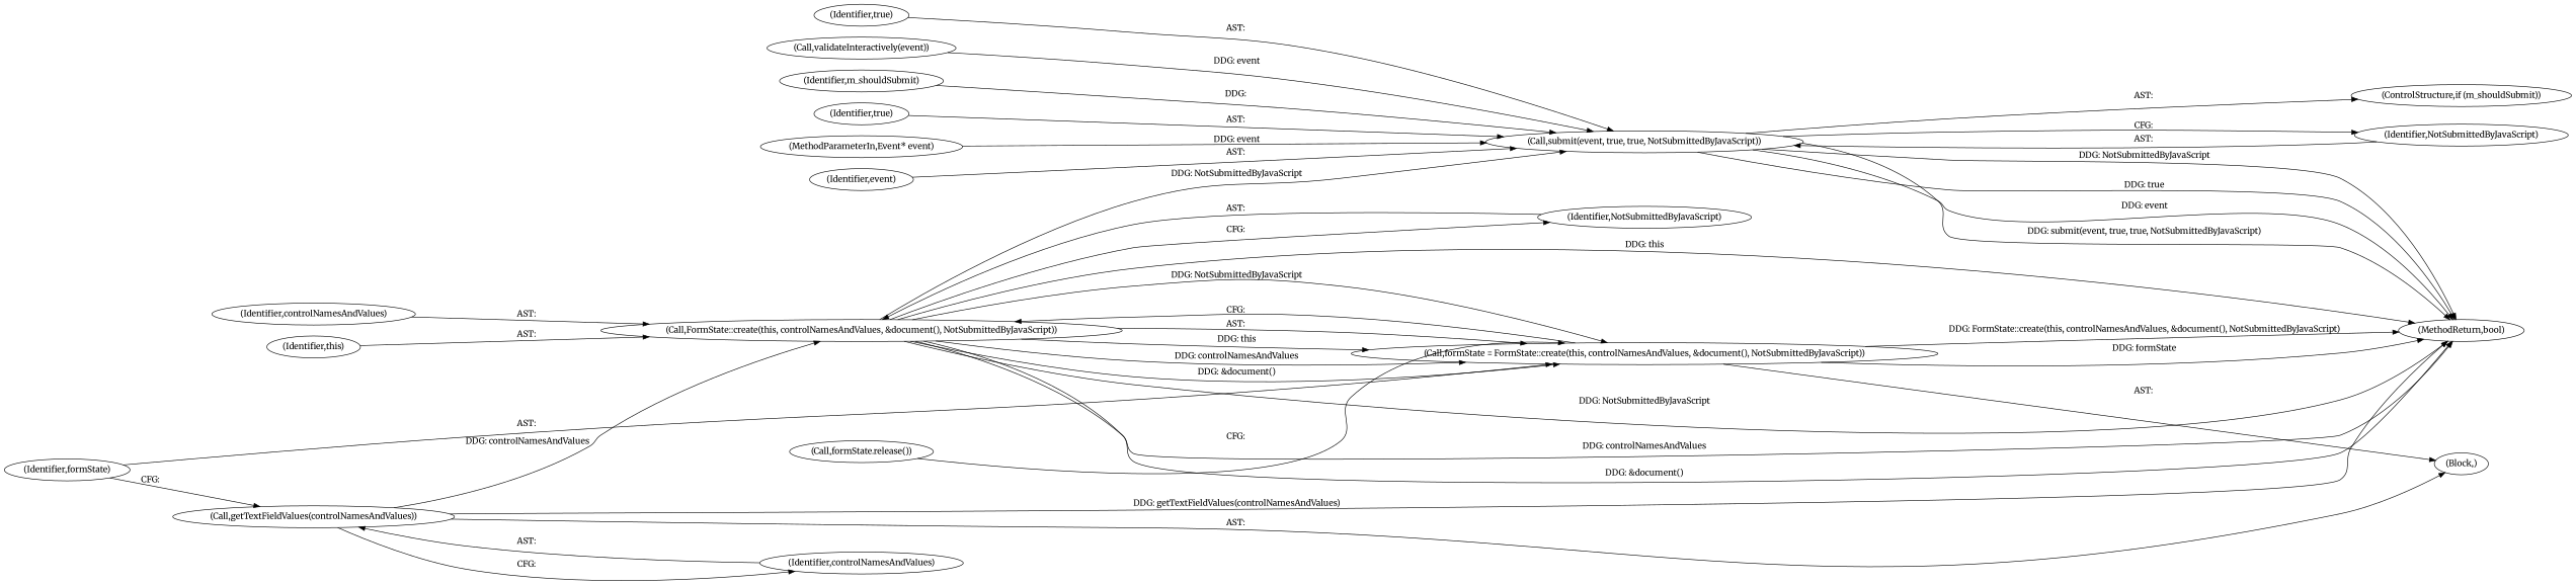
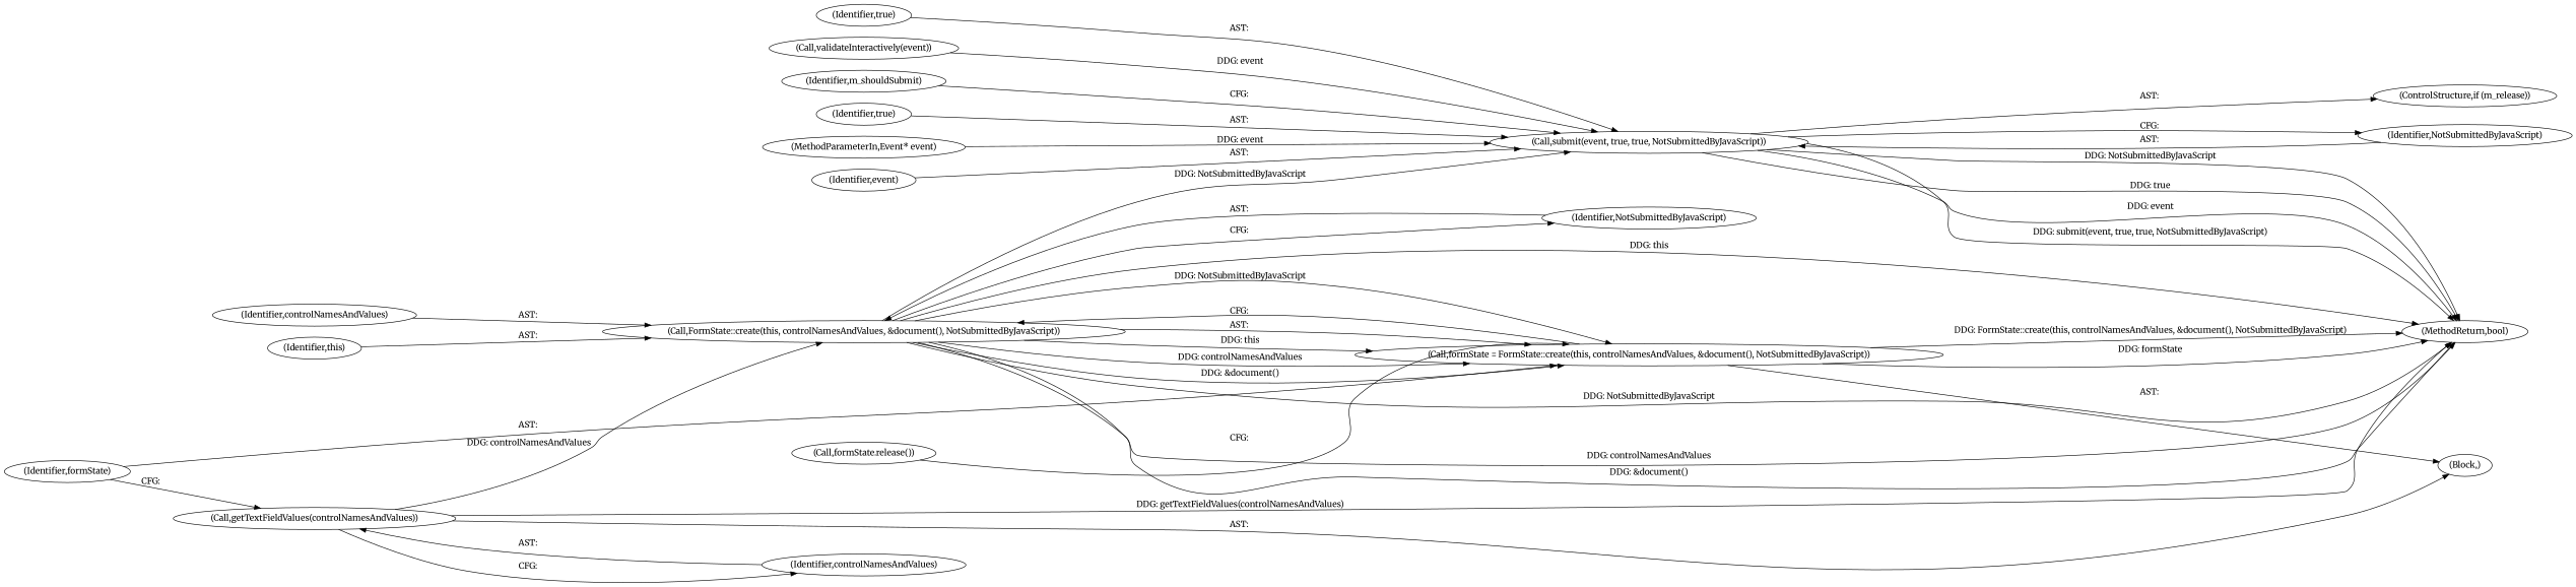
  digraph {
    fontname=Merriweather
    rankdir=LR
    node [fontname=Merriweather]
    edge [fontname=Merriweather]
    n1 [label="(Call,FormState::create(this, controlNamesAndValues, &document(), NotSubmittedByJavaScript))"]
    n2 [label="(Call,formState = FormState::create(this, controlNamesAndValues, &document(), NotSubmittedByJavaScript))"]
    n3 [label="(Call,submit(event, true, true, NotSubmittedByJavaScript))"]
    n4 [label="(MethodReturn,bool)"]
    n5 [label="(Identifier,NotSubmittedByJavaScript)"]
    n6 [label="(Block,)"]
-   n7 [label="(ControlStructure,if (m_shouldSubmit))"]
+   n7 [label="(ControlStructure,if (m_release))"]
    n8 [label="(Identifier,NotSubmittedByJavaScript)"]
    n9 [label="(Call,getTextFieldValues(controlNamesAndValues))"]
    n10 [label="(Identifier,controlNamesAndValues)"]
    n11 [label="(Identifier,controlNamesAndValues)"]
    n12 [label="(Identifier,m_shouldSubmit)"]
    n13 [label="(Identifier,true)"]
    n14 [label="(MethodParameterIn,Event* event)"]
    n15 [label="(Identifier,formState)"]
    n16 [label="(Identifier,this)"]
    n17 [label="(Identifier,event)"]
    n18 [label="(Identifier,true)"]
    n19 [label="(Call,validateInteractively(event))"]
    n20 [label="(Call,formState.release())"]
    n1 -> n2 [label="AST: "]
    n1 -> n2 [label="DDG: this"]
    n1 -> n2 [label="DDG: controlNamesAndValues"]
    n1 -> n2 [label="DDG: &document()"]
    n1 -> n2 [label="DDG: NotSubmittedByJavaScript"]
    n1 -> n3 [label="DDG: NotSubmittedByJavaScript"]
    n1 -> n4 [label="DDG: NotSubmittedByJavaScript"]
    n1 -> n4 [label="DDG: controlNamesAndValues"]
    n1 -> n4 [label="DDG: &document()"]
    n1 -> n4 [label="DDG: this"]
    n1 -> n5 [label="CFG: "]
    n2 -> n1 [label="CFG: "]
    n2 -> n4 [label="DDG: formState"]
    n2 -> n4 [label="DDG: FormState::create(this, controlNamesAndValues, &document(), NotSubmittedByJavaScript)"]
    n2 -> n6 [label="AST: "]
    n3 -> n4 [label="DDG: event"]
    n3 -> n4 [label="DDG: submit(event, true, true, NotSubmittedByJavaScript)"]
    n3 -> n4 [label="DDG: NotSubmittedByJavaScript"]
    n3 -> n4 [label="DDG: true"]
    n3 -> n7 [label="AST: "]
    n3 -> n8 [label="CFG: "]
    n5 -> n1 [label="AST: "]
    n8 -> n3 [label="AST: "]
    n9 -> n1 [label="DDG: controlNamesAndValues"]
    n9 -> n4 [label="DDG: getTextFieldValues(controlNamesAndValues)"]
    n9 -> n6 [label="AST: "]
    n9 -> n10 [label="CFG: "]
    n10 -> n9 [label="AST: "]
    n11 -> n1 [label="AST: "]
-   n12 -> n3 [label="DDG: "]
+   n12 -> n3 [label="CFG: "]
    n13 -> n3 [label="AST: "]
    n14 -> n3 [label="DDG: event"]
    n15 -> n2 [label="AST: "]
    n15 -> n9 [label="CFG: "]
    n16 -> n1 [label="AST: "]
    n17 -> n3 [label="AST: "]
    n18 -> n3 [label="AST: "]
    n19 -> n3 [label="DDG: event"]
    n20 -> n2 [label="CFG: "]
  }
